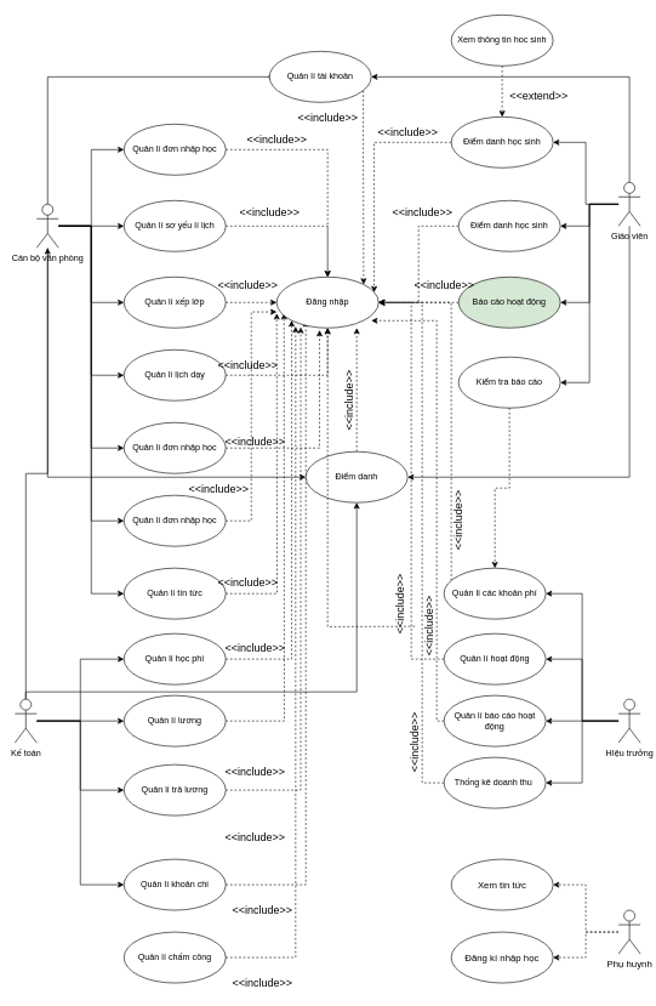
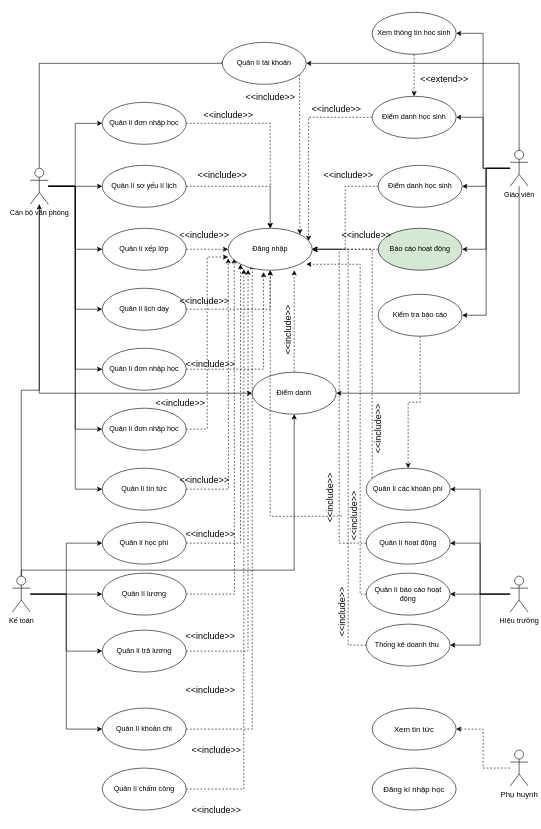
  <mxCell id="0" />
  <mxCell id="1" parent="0" />
  <mxCell id="2" style="edgeStyle=orthogonalEdgeStyle;rounded=0;orthogonalLoop=1;jettySize=auto;html=1;dashed=1;fontSize=15;" parent="1" source="3" target="66" edge="1"><mxGeometry relative="1" as="geometry" /></mxCell>
  <mxCell id="3" value="Quản lí đơn nhập học" style="ellipse;whiteSpace=wrap;html=1;" parent="1" vertex="1"><mxGeometry x="170" y="170" width="140" height="70" as="geometry" /></mxCell>
  <mxCell id="4" style="edgeStyle=orthogonalEdgeStyle;rounded=0;orthogonalLoop=1;jettySize=auto;html=1;entryX=0;entryY=0.5;entryDx=0;entryDy=0;" parent="1" source="13" target="3" edge="1"><mxGeometry relative="1" as="geometry" /></mxCell>
  <mxCell id="5" style="edgeStyle=orthogonalEdgeStyle;rounded=0;orthogonalLoop=1;jettySize=auto;html=1;" parent="1" source="13" target="15" edge="1"><mxGeometry relative="1" as="geometry" /></mxCell>
  <mxCell id="6" style="edgeStyle=orthogonalEdgeStyle;rounded=0;orthogonalLoop=1;jettySize=auto;html=1;entryX=0;entryY=0.5;entryDx=0;entryDy=0;" parent="1" source="13" target="17" edge="1"><mxGeometry relative="1" as="geometry" /></mxCell>
  <mxCell id="7" style="edgeStyle=orthogonalEdgeStyle;rounded=0;orthogonalLoop=1;jettySize=auto;html=1;entryX=0;entryY=0.5;entryDx=0;entryDy=0;" parent="1" source="13" target="19" edge="1"><mxGeometry relative="1" as="geometry" /></mxCell>
  <mxCell id="8" style="edgeStyle=orthogonalEdgeStyle;rounded=0;orthogonalLoop=1;jettySize=auto;html=1;entryX=0;entryY=0.5;entryDx=0;entryDy=0;" parent="1" source="13" target="21" edge="1"><mxGeometry relative="1" as="geometry" /></mxCell>
  <mxCell id="9" style="edgeStyle=orthogonalEdgeStyle;rounded=0;orthogonalLoop=1;jettySize=auto;html=1;entryX=0;entryY=0.5;entryDx=0;entryDy=0;" parent="1" source="13" target="23" edge="1"><mxGeometry relative="1" as="geometry" /></mxCell>
  <mxCell id="10" style="edgeStyle=orthogonalEdgeStyle;rounded=0;orthogonalLoop=1;jettySize=auto;html=1;entryX=0.021;entryY=0.6;entryDx=0;entryDy=0;entryPerimeter=0;" parent="1" source="13" target="25" edge="1"><mxGeometry relative="1" as="geometry"><Array as="points"><mxPoint x="65" y="105" /><mxPoint x="373" y="105" /></Array></mxGeometry></mxCell>
  <mxCell id="11" style="edgeStyle=orthogonalEdgeStyle;rounded=0;orthogonalLoop=1;jettySize=auto;html=1;entryX=0;entryY=0.5;entryDx=0;entryDy=0;" parent="1" source="13" target="44" edge="1"><mxGeometry relative="1" as="geometry" /></mxCell>
  <mxCell id="12" style="edgeStyle=orthogonalEdgeStyle;rounded=0;orthogonalLoop=1;jettySize=auto;html=1;entryX=0;entryY=0.5;entryDx=0;entryDy=0;fontSize=15;" parent="1" source="13" target="54" edge="1"><mxGeometry relative="1" as="geometry"><Array as="points"><mxPoint x="65" y="655" /></Array></mxGeometry></mxCell>
  <mxCell id="13" value="Cán bộ văn phòng" style="shape=umlActor;verticalLabelPosition=bottom;verticalAlign=top;html=1;" parent="1" vertex="1"><mxGeometry x="50" y="280" width="30" height="60" as="geometry" /></mxCell>
  <mxCell id="14" style="edgeStyle=orthogonalEdgeStyle;rounded=0;orthogonalLoop=1;jettySize=auto;html=1;dashed=1;fontSize=15;" parent="1" source="15" target="66" edge="1"><mxGeometry relative="1" as="geometry" /></mxCell>
  <mxCell id="15" value="Quản lí sơ yếu lí lịch" style="ellipse;whiteSpace=wrap;html=1;" parent="1" vertex="1"><mxGeometry x="170" y="275" width="140" height="70" as="geometry" /></mxCell>
  <mxCell id="16" style="edgeStyle=orthogonalEdgeStyle;rounded=0;orthogonalLoop=1;jettySize=auto;html=1;dashed=1;fontSize=15;" parent="1" source="17" target="66" edge="1"><mxGeometry relative="1" as="geometry" /></mxCell>
  <mxCell id="17" value="Quản lí xếp lớp" style="ellipse;whiteSpace=wrap;html=1;" parent="1" vertex="1"><mxGeometry x="170" y="380" width="140" height="70" as="geometry" /></mxCell>
  <mxCell id="18" style="edgeStyle=orthogonalEdgeStyle;rounded=0;orthogonalLoop=1;jettySize=auto;html=1;dashed=1;fontSize=15;" parent="1" source="19" target="66" edge="1"><mxGeometry relative="1" as="geometry" /></mxCell>
  <mxCell id="19" value="Quản lí lịch dạy" style="ellipse;whiteSpace=wrap;html=1;" parent="1" vertex="1"><mxGeometry x="170" y="480" width="140" height="70" as="geometry" /></mxCell>
  <mxCell id="20" style="edgeStyle=orthogonalEdgeStyle;rounded=0;orthogonalLoop=1;jettySize=auto;html=1;entryX=0.421;entryY=1.043;entryDx=0;entryDy=0;entryPerimeter=0;dashed=1;fontSize=15;" parent="1" source="21" target="66" edge="1"><mxGeometry relative="1" as="geometry" /></mxCell>
  <mxCell id="21" value="Quản lí đơn nhập học" style="ellipse;whiteSpace=wrap;html=1;" parent="1" vertex="1"><mxGeometry x="170" y="580" width="140" height="70" as="geometry" /></mxCell>
  <mxCell id="22" style="edgeStyle=orthogonalEdgeStyle;rounded=0;orthogonalLoop=1;jettySize=auto;html=1;entryX=0;entryY=0.686;entryDx=0;entryDy=0;entryPerimeter=0;dashed=1;fontSize=15;" parent="1" source="23" target="66" edge="1"><mxGeometry relative="1" as="geometry" /></mxCell>
  <mxCell id="23" value="Quản lí đơn nhập học" style="ellipse;whiteSpace=wrap;html=1;" parent="1" vertex="1"><mxGeometry x="170" y="680" width="140" height="70" as="geometry" /></mxCell>
  <mxCell id="24" style="edgeStyle=orthogonalEdgeStyle;rounded=0;orthogonalLoop=1;jettySize=auto;html=1;entryX=1;entryY=0;entryDx=0;entryDy=0;dashed=1;fontSize=15;" parent="1" source="25" target="66" edge="1"><mxGeometry relative="1" as="geometry"><Array as="points"><mxPoint x="499" y="200" /><mxPoint x="499" y="200" /></Array></mxGeometry></mxCell>
  <mxCell id="25" value="Quản lí tài khoản" style="ellipse;whiteSpace=wrap;html=1;" parent="1" vertex="1"><mxGeometry x="370" y="70" width="140" height="70" as="geometry" /></mxCell>
  <mxCell id="26" style="edgeStyle=orthogonalEdgeStyle;rounded=0;orthogonalLoop=1;jettySize=auto;html=1;entryX=0;entryY=0.5;entryDx=0;entryDy=0;" parent="1" source="32" target="34" edge="1"><mxGeometry relative="1" as="geometry" /></mxCell>
  <mxCell id="27" style="edgeStyle=orthogonalEdgeStyle;rounded=0;orthogonalLoop=1;jettySize=auto;html=1;entryX=0;entryY=0.5;entryDx=0;entryDy=0;" parent="1" source="32" target="36" edge="1"><mxGeometry relative="1" as="geometry" /></mxCell>
  <mxCell id="28" style="edgeStyle=orthogonalEdgeStyle;rounded=0;orthogonalLoop=1;jettySize=auto;html=1;entryX=0;entryY=0.5;entryDx=0;entryDy=0;" parent="1" source="32" target="38" edge="1"><mxGeometry relative="1" as="geometry" /></mxCell>
  <mxCell id="29" style="edgeStyle=orthogonalEdgeStyle;rounded=0;orthogonalLoop=1;jettySize=auto;html=1;entryX=0;entryY=0.5;entryDx=0;entryDy=0;" parent="1" source="32" target="40" edge="1"><mxGeometry relative="1" as="geometry" /></mxCell>
  <mxCell id="30" style="edgeStyle=orthogonalEdgeStyle;rounded=0;orthogonalLoop=1;jettySize=auto;html=1;" parent="1" source="32" target="13" edge="1"><mxGeometry relative="1" as="geometry" /></mxCell>
  <mxCell id="31" style="edgeStyle=orthogonalEdgeStyle;rounded=0;orthogonalLoop=1;jettySize=auto;html=1;entryX=0.5;entryY=1;entryDx=0;entryDy=0;fontSize=15;" parent="1" source="32" target="54" edge="1"><mxGeometry relative="1" as="geometry"><Array as="points"><mxPoint x="35" y="950" /><mxPoint x="490" y="950" /></Array></mxGeometry></mxCell>
  <mxCell id="32" value="Kế toán" style="shape=umlActor;verticalLabelPosition=bottom;verticalAlign=top;html=1;" parent="1" vertex="1"><mxGeometry x="20" y="960" width="30" height="60" as="geometry" /></mxCell>
  <mxCell id="33" style="edgeStyle=orthogonalEdgeStyle;rounded=0;orthogonalLoop=1;jettySize=auto;html=1;entryX=0;entryY=1;entryDx=0;entryDy=0;fontSize=15;dashed=1;" parent="1" source="34" target="66" edge="1"><mxGeometry relative="1" as="geometry" /></mxCell>
  <mxCell id="34" value="Quản lí học phí" style="ellipse;whiteSpace=wrap;html=1;" parent="1" vertex="1"><mxGeometry x="170" y="870" width="140" height="70" as="geometry" /></mxCell>
  <mxCell id="35" style="edgeStyle=orthogonalEdgeStyle;rounded=0;orthogonalLoop=1;jettySize=auto;html=1;dashed=1;fontSize=15;" parent="1" source="36" edge="1"><mxGeometry relative="1" as="geometry"><mxPoint x="390" y="430" as="targetPoint" /></mxGeometry></mxCell>
  <mxCell id="36" value="Quản lí lương" style="ellipse;whiteSpace=wrap;html=1;" parent="1" vertex="1"><mxGeometry x="170" y="955" width="140" height="70" as="geometry" /></mxCell>
  <mxCell id="37" style="edgeStyle=orthogonalEdgeStyle;rounded=0;orthogonalLoop=1;jettySize=auto;html=1;entryX=0.236;entryY=0.986;entryDx=0;entryDy=0;entryPerimeter=0;dashed=1;fontSize=15;" parent="1" source="38" target="66" edge="1"><mxGeometry relative="1" as="geometry" /></mxCell>
  <mxCell id="38" value="Quản lí trả lương" style="ellipse;whiteSpace=wrap;html=1;" parent="1" vertex="1"><mxGeometry x="170" y="1050" width="140" height="70" as="geometry" /></mxCell>
  <mxCell id="39" style="edgeStyle=orthogonalEdgeStyle;rounded=0;orthogonalLoop=1;jettySize=auto;html=1;entryX=0.286;entryY=0.857;entryDx=0;entryDy=0;entryPerimeter=0;dashed=1;fontSize=15;" parent="1" source="40" target="66" edge="1"><mxGeometry relative="1" as="geometry" /></mxCell>
  <mxCell id="40" value="Quản lí khoản chi" style="ellipse;whiteSpace=wrap;html=1;" parent="1" vertex="1"><mxGeometry x="170" y="1180" width="140" height="70" as="geometry" /></mxCell>
  <mxCell id="41" style="edgeStyle=orthogonalEdgeStyle;rounded=0;orthogonalLoop=1;jettySize=auto;html=1;entryX=0.186;entryY=0.971;entryDx=0;entryDy=0;entryPerimeter=0;dashed=1;fontSize=15;" parent="1" source="42" target="66" edge="1"><mxGeometry relative="1" as="geometry" /></mxCell>
  <mxCell id="42" value="Quản lí chấm công" style="ellipse;whiteSpace=wrap;html=1;" parent="1" vertex="1"><mxGeometry x="170" y="1280" width="140" height="70" as="geometry" /></mxCell>
  <mxCell id="43" style="edgeStyle=orthogonalEdgeStyle;rounded=0;orthogonalLoop=1;jettySize=auto;html=1;dashed=1;fontSize=15;" parent="1" source="44" edge="1"><mxGeometry relative="1" as="geometry"><mxPoint x="380" y="430" as="targetPoint" /></mxGeometry></mxCell>
  <mxCell id="44" value="Quản lí tín tức" style="ellipse;whiteSpace=wrap;html=1;" parent="1" vertex="1"><mxGeometry x="170" y="780" width="140" height="70" as="geometry" /></mxCell>
+ <mxCell id="45" style="edgeStyle=orthogonalEdgeStyle;rounded=0;orthogonalLoop=1;jettySize=auto;html=1;entryX=1;entryY=0.5;entryDx=0;entryDy=0;fontSize=15;" parent="1" source="52" target="62" edge="1"><mxGeometry relative="1" as="geometry" /></mxCell>
  <mxCell id="46" style="edgeStyle=orthogonalEdgeStyle;rounded=0;orthogonalLoop=1;jettySize=auto;html=1;entryX=1;entryY=0.5;entryDx=0;entryDy=0;fontSize=15;" parent="1" source="52" target="56" edge="1"><mxGeometry relative="1" as="geometry" /></mxCell>
  <mxCell id="47" style="edgeStyle=orthogonalEdgeStyle;rounded=0;orthogonalLoop=1;jettySize=auto;html=1;entryX=1;entryY=0.5;entryDx=0;entryDy=0;fontSize=15;" parent="1" source="52" target="60" edge="1"><mxGeometry relative="1" as="geometry" /></mxCell>
  <mxCell id="48" style="edgeStyle=orthogonalEdgeStyle;rounded=0;orthogonalLoop=1;jettySize=auto;html=1;entryX=1;entryY=0.5;entryDx=0;entryDy=0;fontSize=15;" parent="1" source="52" target="65" edge="1"><mxGeometry relative="1" as="geometry" /></mxCell>
  <mxCell id="49" style="edgeStyle=orthogonalEdgeStyle;rounded=0;orthogonalLoop=1;jettySize=auto;html=1;entryX=1;entryY=0.5;entryDx=0;entryDy=0;fontSize=15;" parent="1" source="52" target="25" edge="1"><mxGeometry relative="1" as="geometry"><Array as="points"><mxPoint x="865" y="105" /></Array></mxGeometry></mxCell>
  <mxCell id="50" style="edgeStyle=orthogonalEdgeStyle;rounded=0;orthogonalLoop=1;jettySize=auto;html=1;entryX=1;entryY=0.5;entryDx=0;entryDy=0;fontSize=15;" parent="1" source="52" target="54" edge="1"><mxGeometry relative="1" as="geometry"><Array as="points"><mxPoint x="865" y="655" /></Array></mxGeometry></mxCell>
  <mxCell id="51" style="edgeStyle=orthogonalEdgeStyle;rounded=0;orthogonalLoop=1;jettySize=auto;html=1;entryX=1;entryY=0.5;entryDx=0;entryDy=0;fontSize=15;" parent="1" source="52" target="58" edge="1"><mxGeometry relative="1" as="geometry" /></mxCell>
  <mxCell id="52" value="Giáo viên" style="shape=umlActor;verticalLabelPosition=bottom;verticalAlign=top;html=1;" parent="1" vertex="1"><mxGeometry x="850" y="250" width="30" height="60" as="geometry" /></mxCell>
  <mxCell id="53" style="edgeStyle=orthogonalEdgeStyle;rounded=0;orthogonalLoop=1;jettySize=auto;html=1;entryX=0.786;entryY=1;entryDx=0;entryDy=0;entryPerimeter=0;dashed=1;fontSize=15;" parent="1" source="54" target="66" edge="1"><mxGeometry relative="1" as="geometry" /></mxCell>
  <mxCell id="54" value="Điểm danh" style="ellipse;whiteSpace=wrap;html=1;" parent="1" vertex="1"><mxGeometry x="420" y="620" width="140" height="70" as="geometry" /></mxCell>
  <mxCell id="55" style="edgeStyle=orthogonalEdgeStyle;rounded=0;orthogonalLoop=1;jettySize=auto;html=1;entryX=0.957;entryY=0.3;entryDx=0;entryDy=0;entryPerimeter=0;dashed=1;fontSize=15;" parent="1" source="56" target="66" edge="1"><mxGeometry relative="1" as="geometry" /></mxCell>
  <mxCell id="56" value="Điểm danh học sinh" style="ellipse;whiteSpace=wrap;html=1;" parent="1" vertex="1"><mxGeometry x="620" y="160" width="140" height="70" as="geometry" /></mxCell>
  <mxCell id="57" style="edgeStyle=orthogonalEdgeStyle;rounded=0;orthogonalLoop=1;jettySize=auto;html=1;entryX=1;entryY=0.5;entryDx=0;entryDy=0;dashed=1;fontSize=15;" parent="1" source="58" target="66" edge="1"><mxGeometry relative="1" as="geometry" /></mxCell>
  <mxCell id="58" value="Điểm danh học sinh" style="ellipse;whiteSpace=wrap;html=1;" parent="1" vertex="1"><mxGeometry x="630" y="275" width="140" height="70" as="geometry" /></mxCell>
  <mxCell id="59" style="edgeStyle=orthogonalEdgeStyle;rounded=0;orthogonalLoop=1;jettySize=auto;html=1;dashed=1;fontSize=15;" parent="1" source="60" edge="1"><mxGeometry relative="1" as="geometry"><mxPoint x="520" y="415" as="targetPoint" /></mxGeometry></mxCell>
  <mxCell id="60" value="Báo cáo hoạt động" style="ellipse;whiteSpace=wrap;html=1;fillColor=#d5e8d4;" parent="1" vertex="1"><mxGeometry x="630" y="380" width="140" height="70" as="geometry" /></mxCell>
  <mxCell id="61" style="edgeStyle=orthogonalEdgeStyle;rounded=0;orthogonalLoop=1;jettySize=auto;html=1;entryX=0.5;entryY=0;entryDx=0;entryDy=0;dashed=1;" parent="1" source="62" target="56" edge="1"><mxGeometry relative="1" as="geometry" /></mxCell>
  <mxCell id="62" value="Xem thông tin hoc sinh" style="ellipse;whiteSpace=wrap;html=1;" parent="1" vertex="1"><mxGeometry x="620" width="140" height="70" as="geometry" y="20" /></mxCell>
  <mxCell id="63" value="&amp;lt;&amp;lt;extend&amp;gt;&amp;gt;" style="text;html=1;align=center;verticalAlign=middle;resizable=0;points=[];autosize=1;fontSize=15;" parent="1" vertex="1"><mxGeometry x="690" y="120" width="100" height="20" as="geometry" /></mxCell>
  <mxCell id="64" style="edgeStyle=orthogonalEdgeStyle;rounded=0;orthogonalLoop=1;jettySize=auto;html=1;dashed=1;fontSize=15;" parent="1" source="65" target="104" edge="1"><mxGeometry relative="1" as="geometry" /></mxCell>
  <mxCell id="65" value="Kiểm tra báo cáo" style="ellipse;whiteSpace=wrap;html=1;" parent="1" vertex="1"><mxGeometry x="630" y="490" width="140" height="70" as="geometry" /></mxCell>
  <mxCell id="66" value="Đăng nhập" style="ellipse;whiteSpace=wrap;html=1;" parent="1" vertex="1"><mxGeometry x="380" y="380" width="140" height="70" as="geometry" /></mxCell>
  <mxCell id="67" value="&amp;lt;&amp;lt;include&amp;gt;&amp;gt;" style="text;html=1;align=center;verticalAlign=middle;resizable=0;points=[];autosize=1;fontSize=15;" parent="1" vertex="1"><mxGeometry x="330" y="180" width="100" height="20" as="geometry" /></mxCell>
  <mxCell id="68" value="&amp;lt;&amp;lt;include&amp;gt;&amp;gt;" style="text;html=1;align=center;verticalAlign=middle;resizable=0;points=[];autosize=1;fontSize=15;" parent="1" vertex="1"><mxGeometry x="320" y="280" width="100" height="20" as="geometry" /></mxCell>
  <mxCell id="69" value="&amp;lt;&amp;lt;include&amp;gt;&amp;gt;" style="text;html=1;align=center;verticalAlign=middle;resizable=0;points=[];autosize=1;fontSize=15;" parent="1" vertex="1"><mxGeometry x="510" y="170" width="100" height="20" as="geometry" /></mxCell>
  <mxCell id="70" value="&amp;lt;&amp;lt;include&amp;gt;&amp;gt;" style="text;html=1;align=center;verticalAlign=middle;resizable=0;points=[];autosize=1;fontSize=15;" parent="1" vertex="1"><mxGeometry x="530" y="280" width="100" height="20" as="geometry" /></mxCell>
  <mxCell id="71" value="&amp;lt;&amp;lt;include&amp;gt;&amp;gt;" style="text;html=1;align=center;verticalAlign=middle;resizable=0;points=[];autosize=1;fontSize=15;" parent="1" vertex="1"><mxGeometry x="400" y="150" width="100" height="20" as="geometry" /></mxCell>
  <mxCell id="72" value="&amp;lt;&amp;lt;include&amp;gt;&amp;gt;" style="text;html=1;align=center;verticalAlign=middle;resizable=0;points=[];autosize=1;fontSize=15;" parent="1" vertex="1"><mxGeometry x="290" y="380" width="100" height="20" as="geometry" /></mxCell>
  <mxCell id="73" value="&amp;lt;&amp;lt;include&amp;gt;&amp;gt;" style="text;html=1;align=center;verticalAlign=middle;resizable=0;points=[];autosize=1;fontSize=15;" parent="1" vertex="1"><mxGeometry x="290" y="490" width="100" height="20" as="geometry" /></mxCell>
  <mxCell id="74" value="&amp;lt;&amp;lt;include&amp;gt;&amp;gt;" style="text;html=1;align=center;verticalAlign=middle;resizable=0;points=[];autosize=1;fontSize=15;" parent="1" vertex="1"><mxGeometry x="300" y="595" width="100" height="20" as="geometry" /></mxCell>
  <mxCell id="75" value="&amp;lt;&amp;lt;include&amp;gt;&amp;gt;" style="text;html=1;align=center;verticalAlign=middle;resizable=0;points=[];autosize=1;fontSize=15;" parent="1" vertex="1"><mxGeometry x="300" y="880" width="100" height="20" as="geometry" /></mxCell>
  <mxCell id="76" value="&amp;lt;&amp;lt;include&amp;gt;&amp;gt;" style="text;html=1;align=center;verticalAlign=middle;resizable=0;points=[];autosize=1;fontSize=15;" parent="1" vertex="1"><mxGeometry x="290" y="790" width="100" height="20" as="geometry" /></mxCell>
  <mxCell id="77" value="&amp;lt;&amp;lt;include&amp;gt;&amp;gt;" style="text;html=1;align=center;verticalAlign=middle;resizable=0;points=[];autosize=1;fontSize=15;" parent="1" vertex="1"><mxGeometry x="250" y="660" width="100" height="20" as="geometry" /></mxCell>
  <mxCell id="78" value="&amp;lt;&amp;lt;include&amp;gt;&amp;gt;" style="text;html=1;align=center;verticalAlign=middle;resizable=0;points=[];autosize=1;fontSize=15;" parent="1" vertex="1"><mxGeometry x="300" y="1050" width="100" height="20" as="geometry" /></mxCell>
  <mxCell id="79" value="&amp;lt;&amp;lt;include&amp;gt;&amp;gt;" style="text;html=1;align=center;verticalAlign=middle;resizable=0;points=[];autosize=1;fontSize=15;" parent="1" vertex="1"><mxGeometry x="300" y="1140" width="100" height="20" as="geometry" /></mxCell>
  <mxCell id="80" value="&amp;lt;&amp;lt;include&amp;gt;&amp;gt;" style="text;html=1;align=center;verticalAlign=middle;resizable=0;points=[];autosize=1;fontSize=15;" parent="1" vertex="1"><mxGeometry x="310" y="1240" width="100" height="20" as="geometry" /></mxCell>
  <mxCell id="81" value="&amp;lt;&amp;lt;include&amp;gt;&amp;gt;" style="text;html=1;align=center;verticalAlign=middle;resizable=0;points=[];autosize=1;fontSize=15;" parent="1" vertex="1"><mxGeometry x="310" y="1340" width="100" height="20" as="geometry" /></mxCell>
  <mxCell id="82" value="&amp;lt;&amp;lt;include&amp;gt;&amp;gt;" style="text;html=1;align=center;verticalAlign=middle;resizable=0;points=[];autosize=1;fontSize=15;rotation=270;" parent="1" vertex="1"><mxGeometry x="430" y="540" width="100" height="20" as="geometry" /></mxCell>
  <mxCell id="83" value="&amp;lt;&amp;lt;include&amp;gt;&amp;gt;" style="text;html=1;align=center;verticalAlign=middle;resizable=0;points=[];autosize=1;fontSize=15;rounded=0;" parent="1" vertex="1"><mxGeometry x="560" y="380" width="100" height="20" as="geometry" /></mxCell>
  <mxCell id="84" style="edgeStyle=orthogonalEdgeStyle;rounded=0;orthogonalLoop=1;jettySize=auto;html=1;entryX=1;entryY=0.5;entryDx=0;entryDy=0;dashed=1;fontSize=13;" parent="1" source="86" target="87" edge="1"><mxGeometry relative="1" as="geometry" /></mxCell>
- <mxCell id="85" style="edgeStyle=orthogonalEdgeStyle;rounded=0;orthogonalLoop=1;jettySize=auto;html=1;entryX=1;entryY=0.5;entryDx=0;entryDy=0;dashed=1;fontSize=13;" parent="1" source="86" target="88" edge="1"><mxGeometry relative="1" as="geometry" /></mxCell>
  <mxCell id="86" value="Phụ huynh" style="shape=umlActor;verticalLabelPosition=bottom;verticalAlign=top;html=1;fontSize=13;" parent="1" vertex="1"><mxGeometry x="850" y="1250" width="30" height="60" as="geometry" /></mxCell>
  <mxCell id="87" value="Xem tin tức" style="ellipse;whiteSpace=wrap;html=1;fontSize=13;" parent="1" vertex="1"><mxGeometry x="620" y="1180" width="140" height="70" as="geometry" /></mxCell>
  <mxCell id="88" value="Đăng kí nhập học" style="ellipse;whiteSpace=wrap;html=1;fontSize=13;" parent="1" vertex="1"><mxGeometry x="620" y="1280" width="140" height="70" as="geometry" /></mxCell>
  <mxCell id="89" style="edgeStyle=orthogonalEdgeStyle;rounded=0;orthogonalLoop=1;jettySize=auto;html=1;entryX=1;entryY=0.5;entryDx=0;entryDy=0;fontSize=13;" parent="1" source="93" target="95" edge="1"><mxGeometry relative="1" as="geometry" /></mxCell>
  <mxCell id="90" style="edgeStyle=orthogonalEdgeStyle;rounded=0;orthogonalLoop=1;jettySize=auto;html=1;fontSize=13;" parent="1" source="93" target="97" edge="1"><mxGeometry relative="1" as="geometry" /></mxCell>
  <mxCell id="91" style="edgeStyle=orthogonalEdgeStyle;rounded=0;orthogonalLoop=1;jettySize=auto;html=1;entryX=1;entryY=0.5;entryDx=0;entryDy=0;fontSize=13;" parent="1" source="93" target="100" edge="1"><mxGeometry relative="1" as="geometry" /></mxCell>
  <mxCell id="92" style="edgeStyle=orthogonalEdgeStyle;rounded=0;orthogonalLoop=1;jettySize=auto;html=1;entryX=1;entryY=0.5;entryDx=0;entryDy=0;fontSize=13;" parent="1" source="93" target="104" edge="1"><mxGeometry relative="1" as="geometry" /></mxCell>
  <mxCell id="93" value="HIệu trưởng" style="shape=umlActor;verticalLabelPosition=bottom;verticalAlign=top;html=1;outlineConnect=0;" parent="1" vertex="1"><mxGeometry x="850" y="960" width="30" height="60" as="geometry" /></mxCell>
  <mxCell id="94" style="edgeStyle=orthogonalEdgeStyle;rounded=0;orthogonalLoop=1;jettySize=auto;html=1;entryX=1;entryY=0.5;entryDx=0;entryDy=0;fontSize=13;dashed=1;" parent="1" source="95" target="66" edge="1"><mxGeometry relative="1" as="geometry" /></mxCell>
  <mxCell id="95" value="Quản lí hoạt động" style="ellipse;whiteSpace=wrap;html=1;" parent="1" vertex="1"><mxGeometry x="610" y="870" width="140" height="70" as="geometry" /></mxCell>
  <mxCell id="96" style="edgeStyle=orthogonalEdgeStyle;rounded=0;orthogonalLoop=1;jettySize=auto;html=1;entryX=0.929;entryY=0.857;entryDx=0;entryDy=0;entryPerimeter=0;fontSize=13;dashed=1;" parent="1" source="97" target="66" edge="1"><mxGeometry relative="1" as="geometry"><Array as="points"><mxPoint x="600" y="990" /><mxPoint x="600" y="440" /></Array></mxGeometry></mxCell>
  <mxCell id="97" value="Quản lí báo cáo hoạt động" style="ellipse;whiteSpace=wrap;html=1;" parent="1" vertex="1"><mxGeometry x="610" y="955" width="140" height="70" as="geometry" /></mxCell>
  <mxCell id="98" style="edgeStyle=orthogonalEdgeStyle;rounded=0;orthogonalLoop=1;jettySize=auto;html=1;fontSize=13;dashed=1;" parent="1" target="66" edge="1"><mxGeometry relative="1" as="geometry"><mxPoint x="570" y="860" as="sourcePoint" /><Array as="points" /></mxGeometry></mxCell>
  <mxCell id="99" style="edgeStyle=orthogonalEdgeStyle;rounded=0;orthogonalLoop=1;jettySize=auto;html=1;dashed=1;fontSize=13;" parent="1" source="100" target="66" edge="1"><mxGeometry relative="1" as="geometry"><Array as="points"><mxPoint x="580" y="1075" /><mxPoint x="580" y="415" /></Array></mxGeometry></mxCell>
  <mxCell id="100" value="Thống kê doanh thu&amp;nbsp;" style="ellipse;whiteSpace=wrap;html=1;" parent="1" vertex="1"><mxGeometry x="610" y="1040" width="140" height="70" as="geometry" /></mxCell>
  <mxCell id="101" value="&amp;lt;&amp;lt;include&amp;gt;&amp;gt;" style="text;html=1;align=center;verticalAlign=middle;resizable=0;points=[];autosize=1;fontSize=15;rotation=270;" parent="1" vertex="1"><mxGeometry x="520" y="1010" width="100" height="20" as="geometry" /></mxCell>
  <mxCell id="102" value="&amp;lt;&amp;lt;include&amp;gt;&amp;gt;" style="text;html=1;align=center;verticalAlign=middle;resizable=0;points=[];autosize=1;fontSize=15;rotation=270;" parent="1" vertex="1"><mxGeometry x="500" y="820" width="100" height="20" as="geometry" /></mxCell>
  <mxCell id="103" style="edgeStyle=orthogonalEdgeStyle;rounded=0;orthogonalLoop=1;jettySize=auto;html=1;dashed=1;fontSize=13;" parent="1" source="104" target="66" edge="1"><mxGeometry relative="1" as="geometry"><Array as="points"><mxPoint x="620" y="415" /></Array></mxGeometry></mxCell>
  <mxCell id="104" value="Quản lí các khoản phí" style="ellipse;whiteSpace=wrap;html=1;" parent="1" vertex="1"><mxGeometry x="610" y="780" width="140" height="70" as="geometry" /></mxCell>
  <mxCell id="105" value="&amp;lt;&amp;lt;include&amp;gt;&amp;gt;" style="text;html=1;align=center;verticalAlign=middle;resizable=0;points=[];autosize=1;fontSize=15;rotation=270;" parent="1" vertex="1"><mxGeometry x="540" y="850" width="100" height="20" as="geometry" /></mxCell>
  <mxCell id="106" value="&amp;lt;&amp;lt;include&amp;gt;&amp;gt;" style="text;html=1;align=center;verticalAlign=middle;resizable=0;points=[];autosize=1;fontSize=15;rotation=270;" parent="1" vertex="1"><mxGeometry x="580" y="705" width="100" height="20" as="geometry" /></mxCell>
